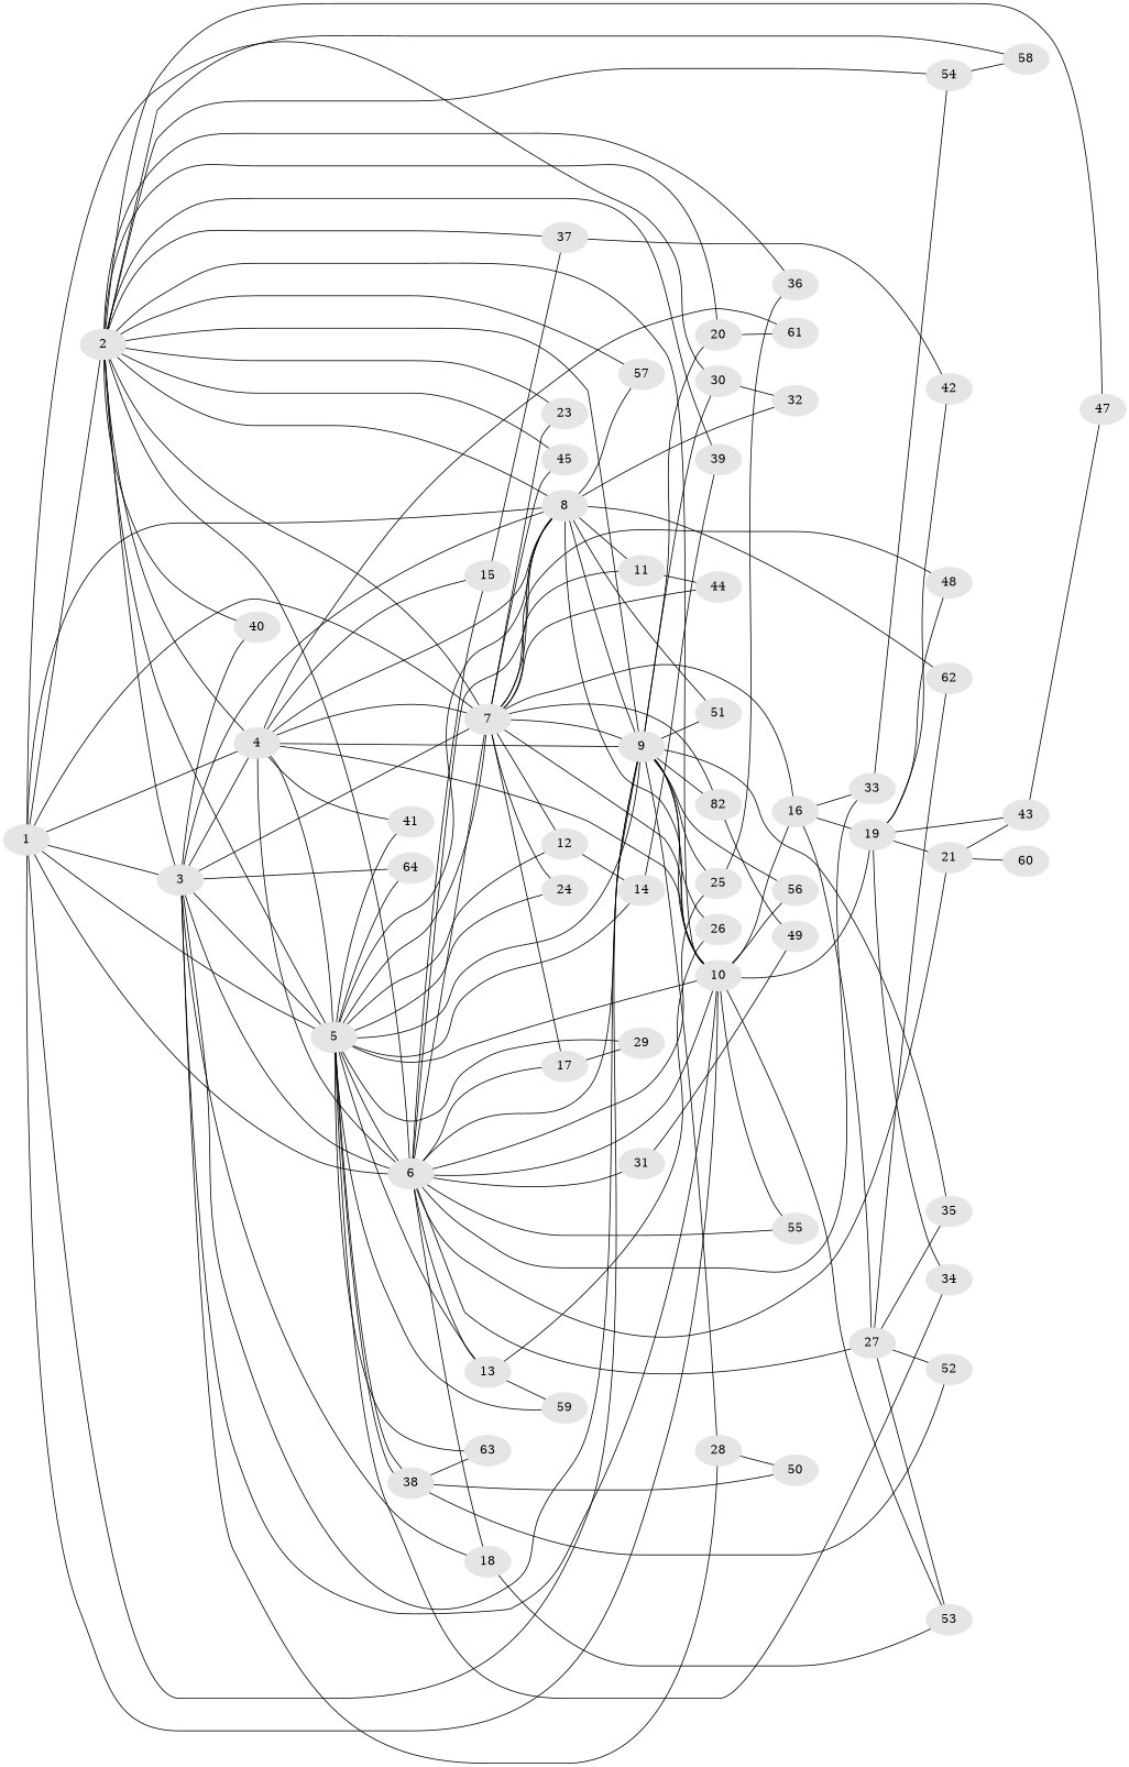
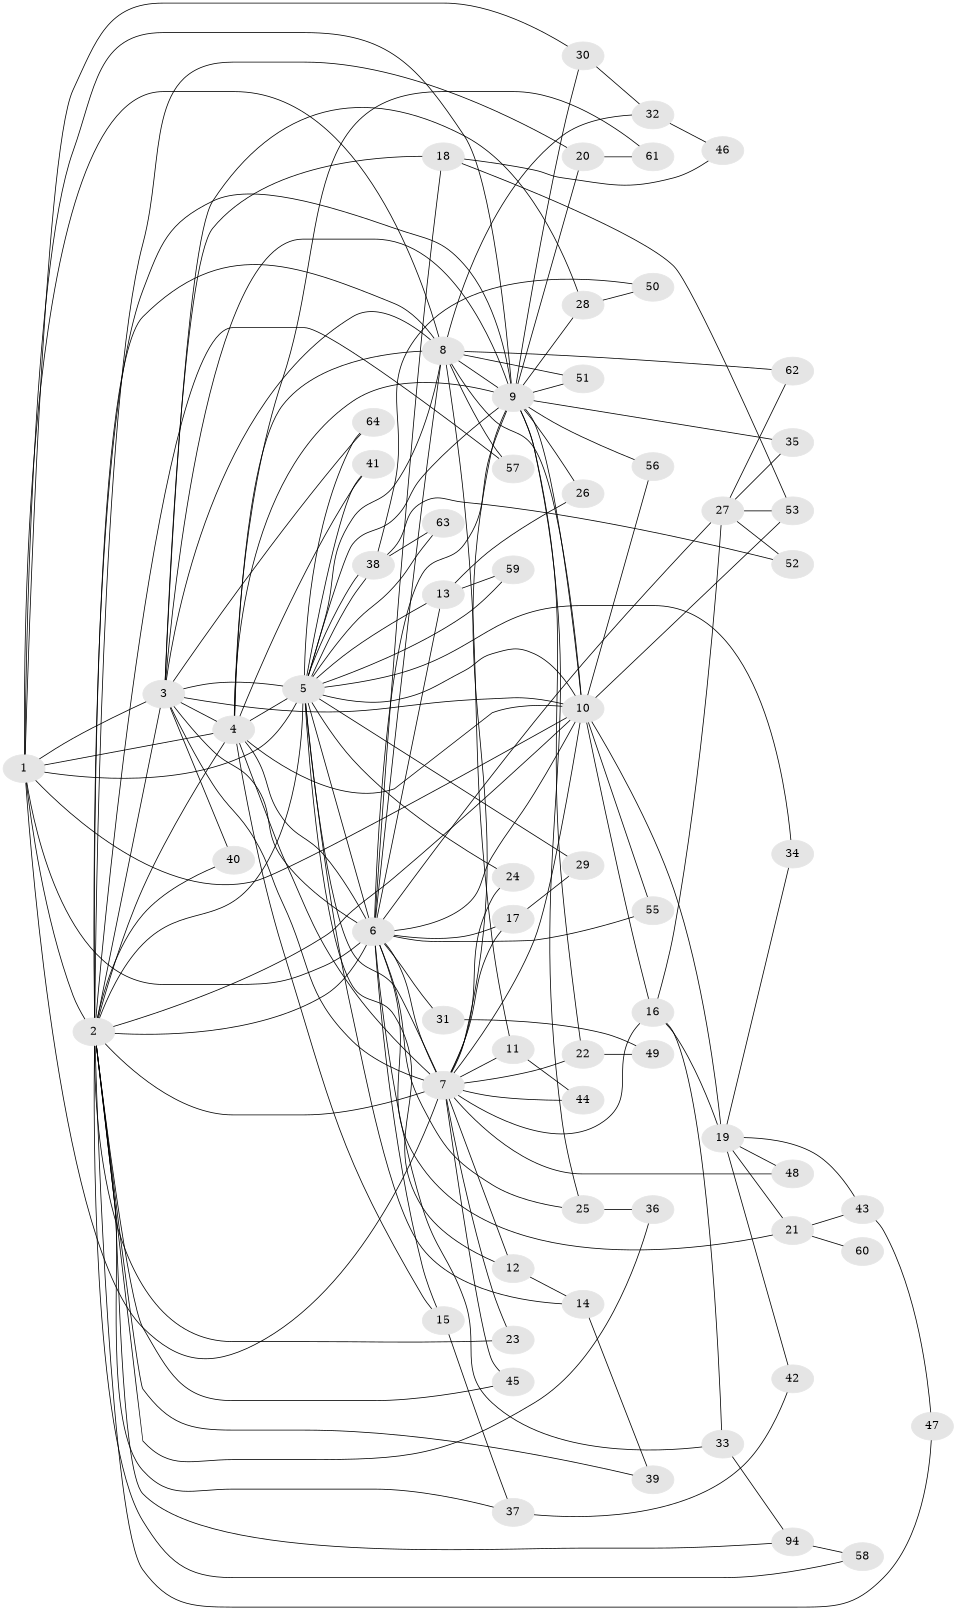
  graph {
    rankdir=LR
    node [color=gray90 style=filled]
    1
    2
    3
    4
    5
    6
    7
    8
    9
    10
    30
    20
    23
    36
    37
    39
    40
    45
    47
-   54
+   54 [label=94]
    57
    58
    18
    28
    64
    15
    41
    61
    12
    13
    14
    24
    29
    34
    38
    59
    63
    17
    21
    25
    27
    31
    33
    55
    11
    16
-   22 [label=82]
+   22
    44
    48
    32
    51
    62
    26
    35
    56
    19
    53
    42
+   46
    50
    52
    60
    43
    49
    1 -- 2
    1 -- 3
    1 -- 4
    1 -- 5
    1 -- 6
    1 -- 7
    1 -- 8
    1 -- 9
    1 -- 10
    1 -- 30
    2 -- 3
    2 -- 4
    2 -- 5
    2 -- 6
    2 -- 7
    2 -- 8
    2 -- 9
    2 -- 10
    2 -- 20
    2 -- 23
    2 -- 36
    2 -- 37
    2 -- 39
    2 -- 40
    2 -- 45
    2 -- 47
    2 -- 54
    2 -- 57
    2 -- 58
    3 -- 4
    3 -- 5
    3 -- 6
    3 -- 7
    3 -- 8
    3 -- 9
    3 -- 10
    3 -- 40
    3 -- 18
    3 -- 28
    3 -- 64
    4 -- 5
    4 -- 6
    4 -- 7
    4 -- 8
    4 -- 9
    4 -- 10
    4 -- 15
    4 -- 41
    4 -- 61
    5 -- 6
    5 -- 7
    5 -- 8
    5 -- 9
    5 -- 10
    5 -- 64
    5 -- 41
    5 -- 12
    5 -- 13
    5 -- 14
    5 -- 24
    5 -- 29
    5 -- 34
    5 -- 38
    5 -- 38
    5 -- 59
    5 -- 63
    6 -- 7
    6 -- 8
    6 -- 9
    6 -- 10
    6 -- 18
    6 -- 15
    6 -- 13
    6 -- 17
    6 -- 21
    6 -- 25
    6 -- 27
    6 -- 31
    6 -- 33
    6 -- 55
-   7 -- 8
    7 -- 9
    7 -- 10
    7 -- 23
    7 -- 45
    7 -- 12
    7 -- 24
    7 -- 17
    7 -- 11
    7 -- 16
    7 -- 22
    7 -- 44
    7 -- 48
    8 -- 9
    8 -- 10
    8 -- 57
    8 -- 11
    8 -- 32
    8 -- 51
    8 -- 62
    9 -- 10
    9 -- 30
    9 -- 20
    9 -- 28
    9 -- 25
    9 -- 22
    9 -- 51
    9 -- 26
    9 -- 35
    9 -- 56
    10 -- 55
    10 -- 16
    10 -- 56
    10 -- 19
    10 -- 53
    30 -- 32
    20 -- 61
    37 -- 42
    54 -- 58
    18 -- 53
+   18 -- 46
    28 -- 50
    15 -- 37
    12 -- 14
    13 -- 59
    13 -- 26
    14 -- 39
    38 -- 63
    38 -- 50
    38 -- 52
    17 -- 29
    21 -- 60
    21 -- 43
    25 -- 36
    27 -- 62
    27 -- 35
    27 -- 53
    27 -- 52
    31 -- 49
    33 -- 54
    11 -- 44
    16 -- 27
    16 -- 33
    16 -- 19
    22 -- 49
+   32 -- 46
    19 -- 34
    19 -- 21
    19 -- 48
    19 -- 42
    19 -- 43
    43 -- 47
  }
